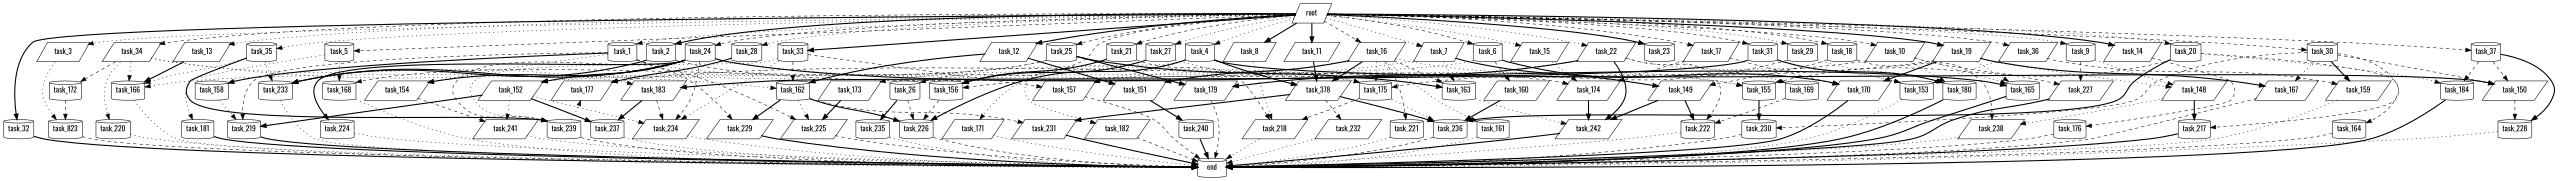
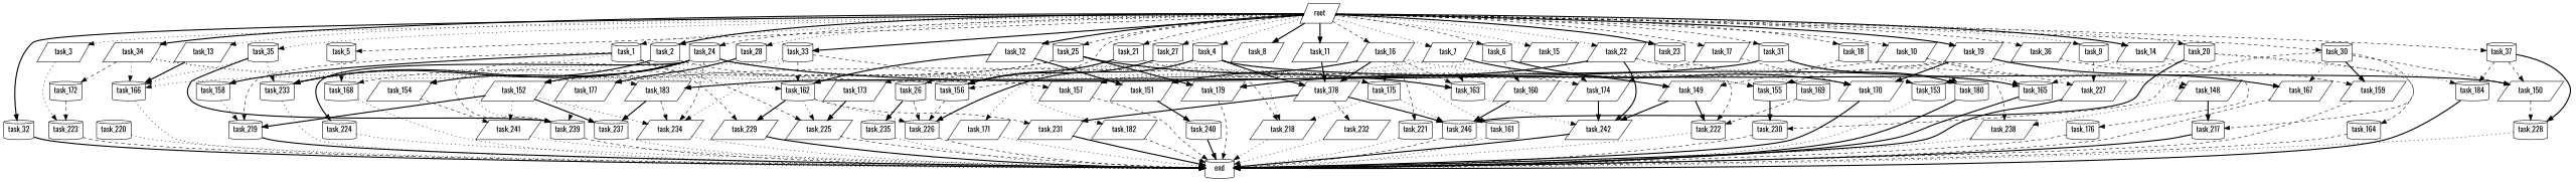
  digraph {
    fontname=Oswald
    node [fontname=Oswald shape=cylinder]
    edge [fontname=Oswald style=dotted]
    root [shape=parallelogram]
    task_1
    task_2
    task_3 [shape=parallelogram]
    task_4
    task_5
    task_6
    task_7 [shape=parallelogram]
    task_8 [shape=parallelogram]
    task_9
    task_10 [shape=parallelogram]
    task_11 [shape=parallelogram]
    task_12 [shape=parallelogram]
    task_13 [shape=parallelogram]
    task_14 [shape=parallelogram]
    task_15 [shape=parallelogram]
    task_16 [shape=parallelogram]
    task_17 [shape=parallelogram]
    task_18
    task_19 [shape=parallelogram]
    task_20
    task_21
    task_22 [shape=parallelogram]
    task_23
    task_24
    task_25
    task_26
    task_27
    task_28
-   task_29
    task_30
    task_31
    task_32
    task_33
    task_34 [shape=parallelogram]
    task_35
    task_36 [shape=parallelogram]
    task_37
    task_154 [shape=parallelogram]
    task_158
    task_175
    task_219
    task_225 [shape=parallelogram]
    task_229 [shape=parallelogram]
    task_174 [shape=parallelogram]
    task_233
-   task_223 [label=task_823]
+   task_223
    task_150 [shape=parallelogram]
    n49 [label=task_378 shape=parallelogram]
    task_182 [shape=parallelogram]
    task_226
    task_157 [shape=parallelogram]
    task_168
-   task_181
    task_152 [shape=parallelogram]
    task_160 [shape=parallelogram]
    task_170 [shape=parallelogram]
    task_149 [shape=parallelogram]
    task_163
    task_166
    task_218 [shape=parallelogram]
    task_148 [shape=parallelogram]
    task_227 [shape=parallelogram]
    task_165
    task_177 [shape=parallelogram]
    task_180
    task_162
    task_151 [shape=parallelogram]
    task_176
    task_155
    task_161
    task_221
    task_238 [shape=parallelogram]
    task_156
    task_167 [shape=parallelogram]
    task_164
    task_184
-   task_236
+   task_236 [label=task_246]
    task_153
    task_173 [shape=parallelogram]
    task_179 [shape=parallelogram]
    task_222
    task_242 [shape=parallelogram]
    task_169
    task_224
    task_234 [shape=parallelogram]
    task_239
    task_235
    task_171 [shape=parallelogram]
    task_159 [shape=parallelogram]
    task_217
    task_230
    task_183 [shape=parallelogram]
    end
    task_172
    task_220
    task_228
    task_241 [shape=parallelogram]
    task_231 [shape=parallelogram]
    task_232 [shape=parallelogram]
    task_237
    task_240
    root -> task_1
    root -> task_2 [style=bold]
    root -> task_3
    root -> task_4
    root -> task_5 [style=dashed]
    root -> task_6 [style=dashed]
    root -> task_7
    root -> task_8 [style=bold]
    root -> task_9
    root -> task_10 [style=dashed]
    root -> task_11 [style=bold]
    root -> task_12 [style=bold]
    root -> task_13
    root -> task_14 [style=bold]
    root -> task_15
    root -> task_16 [style=dashed]
    root -> task_17 [style=dashed]
    root -> task_18 [style=dashed]
    root -> task_19 [style=bold]
    root -> task_20
    root -> task_21 [style=dashed]
    root -> task_22
    root -> task_23 [style=bold]
    root -> task_24 [style=dashed]
    root -> task_25 [style=dashed]
    root -> task_26 [style=dashed]
    root -> task_27
    root -> task_28
-   root -> task_29
    root -> task_30 [style=dashed]
    root -> task_31 [style=dashed]
    root -> task_32 [style=bold]
    root -> task_33 [style=bold]
-   root -> task_34 [style=dashed]
+   root -> task_34 [style=bold]
    root -> task_35
    root -> task_36 [style=dashed]
    root -> task_37 [style=dashed]
    task_1 -> task_154
    task_1 -> task_158 [style=bold]
    task_1 -> task_175
    task_1 -> task_219 [style=dashed]
    task_1 -> task_225 [style=dashed]
    task_1 -> task_229 [style=dashed]
    task_2 -> task_174 [style=dashed]
    task_2 -> task_233 [style=bold]
    task_3 -> task_223
    task_4 -> task_150 [style=bold]
    task_4 -> n49 [style=bold]
    task_4 -> task_182
    task_4 -> task_226 [style=bold]
    task_4 -> task_157
    task_5 -> task_168
-   task_5 -> task_181
    task_6 -> task_152
    task_6 -> task_160 [style=dashed]
    task_6 -> task_170 [style=bold]
    task_7 -> task_149 [style=bold]
    task_7 -> task_163
    task_7 -> task_166
    task_8 -> task_218
    task_9 -> task_148
    task_9 -> task_227 [style=dashed]
    task_10 -> task_227 [style=dashed]
    task_10 -> task_165
    task_10 -> task_177 [style=dashed]
    task_10 -> task_180
    task_11 -> n49 [style=bold]
    task_12 -> task_162 [style=bold]
    task_12 -> task_151 [style=bold]
    task_13 -> task_166 [style=bold]
-   task_19 -> task_165
+   task_14 -> task_165
    task_14 -> task_176 [style=dashed]
    task_15 -> task_174
    task_16 -> task_175
    task_16 -> n49 [style=bold]
    task_16 -> task_157
    task_16 -> task_163 [style=dashed]
    task_16 -> task_151 [style=bold]
    task_16 -> task_155
    task_16 -> task_161
    task_16 -> task_221 [style=dashed]
    task_17 -> task_174 [style=dashed]
    task_17 -> task_170 [style=dashed]
    task_18 -> task_149 [style=dashed]
    task_18 -> task_238 [style=dashed]
    task_19 -> task_170 [style=bold]
    task_19 -> task_148
    task_19 -> task_156 [style=dashed]
    task_19 -> task_167 [style=bold]
    task_20 -> task_155 [style=dashed]
    task_20 -> task_164 [style=dashed]
    task_20 -> task_184
    task_20 -> task_236 [style=bold]
    task_21 -> task_218 [style=dashed]
    task_21 -> task_156 [style=bold]
    task_22 -> task_153
    task_22 -> task_173
    task_22 -> task_179 [style=bold]
    task_22 -> task_222 [style=dashed]
    task_22 -> task_242 [style=bold]
    task_23 -> task_169
    task_24 -> task_154 [style=bold]
    task_24 -> task_233 [style=bold]
    task_24 -> task_152 [style=bold]
    task_24 -> task_165 [style=bold]
    task_24 -> task_155
    task_24 -> task_224 [style=bold]
    task_24 -> task_234 [style=dashed]
    task_24 -> task_239 [style=dashed]
    task_25 -> task_168 [style=dashed]
-   task_25 -> task_152
+   task_25 -> task_152 [style=dashed]
    task_25 -> task_163 [style=bold]
    task_25 -> task_179 [style=bold]
    task_26 -> task_226 [style=dashed]
    task_26 -> task_235 [style=bold]
    task_27 -> task_175
    task_27 -> task_156 [style=bold]
    task_27 -> task_171
    task_28 -> task_177 [style=bold]
-   task_29 -> task_175 [style=dashed]
-   task_29 -> task_180
    task_30 -> task_150 [style=dashed]
    task_30 -> task_167
    task_30 -> task_159 [style=bold]
    task_30 -> task_217 [style=dashed]
    task_30 -> task_230 [style=dashed]
    task_31 -> task_180 [style=bold]
    task_31 -> task_153
    task_31 -> task_183 [style=bold]
    task_32 -> end [style=bold]
    task_33 -> task_157 [style=dashed]
    task_33 -> task_162 [style=dashed]
    task_33 -> task_234
    task_33 -> task_239
    task_34 -> task_166
    task_34 -> task_162
    task_34 -> task_183
    task_34 -> task_172 [style=dashed]
-   task_34 -> task_220
    task_35 -> task_233
    task_35 -> task_166
    task_35 -> task_239 [style=bold]
    task_36 -> task_153
    task_36 -> task_159 [style=dashed]
    task_37 -> task_150 [style=dashed]
    task_37 -> task_184 [style=dashed]
    task_37 -> task_228 [style=bold]
    task_154 -> task_241 [style=dashed]
    task_158 -> task_219
-   task_175 -> task_218 [style=dashed]
+   task_175 -> task_218
    task_175 -> task_236
    task_219 -> end [style=bold]
    task_225 -> end [style=dashed]
    task_229 -> end [style=bold]
    task_174 -> task_242 [style=bold]
    task_233 -> end
    task_223 -> end [style=dashed]
    task_150 -> task_228 [style=dashed]
    n49 -> task_236 [style=bold]
    n49 -> task_231 [style=bold]
    n49 -> task_232 [style=dashed]
    task_182 -> end [style=dashed]
    task_226 -> end [style=dashed]
    task_157 -> end [style=dashed]
    task_168 -> end
-   task_181 -> end [style=bold]
    task_152 -> task_219 [style=bold]
    task_152 -> task_234
    task_152 -> task_241
    task_152 -> task_237 [style=bold]
    task_160 -> task_236 [style=bold]
    task_170 -> end [style=bold]
    task_149 -> task_222 [style=bold]
    task_149 -> task_242 [style=bold]
    task_163 -> task_242
    task_166 -> end
    task_218 -> end
    task_148 -> task_238
    task_148 -> task_217 [style=bold]
    task_227 -> end [style=bold]
    task_165 -> end [style=bold]
-   task_239 -> task_177
+   task_177 -> task_239
    task_180 -> end [style=bold]
    task_162 -> task_225
    task_162 -> task_229 [style=bold]
-   task_162 -> task_226 [style=bold]
+   task_162 -> task_226
    task_162 -> task_231 [style=dashed]
    task_151 -> task_240 [style=bold]
    task_176 -> end [style=dashed]
    task_155 -> task_230 [style=bold]
    task_161 -> end
    task_221 -> end
    task_238 -> end
    task_156 -> task_226 [style=dashed]
    task_167 -> end [style=dashed]
    task_164 -> end [style=dashed]
    task_184 -> end [style=bold]
    task_236 -> end [style=dashed]
    task_153 -> end
    task_173 -> task_225 [style=bold]
    task_179 -> end [style=dashed]
    task_222 -> end
    task_242 -> end [style=bold]
    task_169 -> task_222 [style=dashed]
    task_224 -> end
    task_234 -> end
    task_239 -> end [style=dashed]
    task_235 -> end
    task_171 -> end
-   task_159 -> end
+   task_159 -> end [style=dashed]
    task_217 -> end [style=bold]
    task_230 -> end [style=dashed]
    task_183 -> task_234 [style=dashed]
    task_183 -> task_237 [style=bold]
    task_172 -> task_223 [style=dashed]
    task_220 -> end
    task_228 -> end
    task_241 -> end
    task_231 -> end [style=bold]
    task_232 -> end
    task_237 -> end
    task_240 -> end [style=bold]
  }
